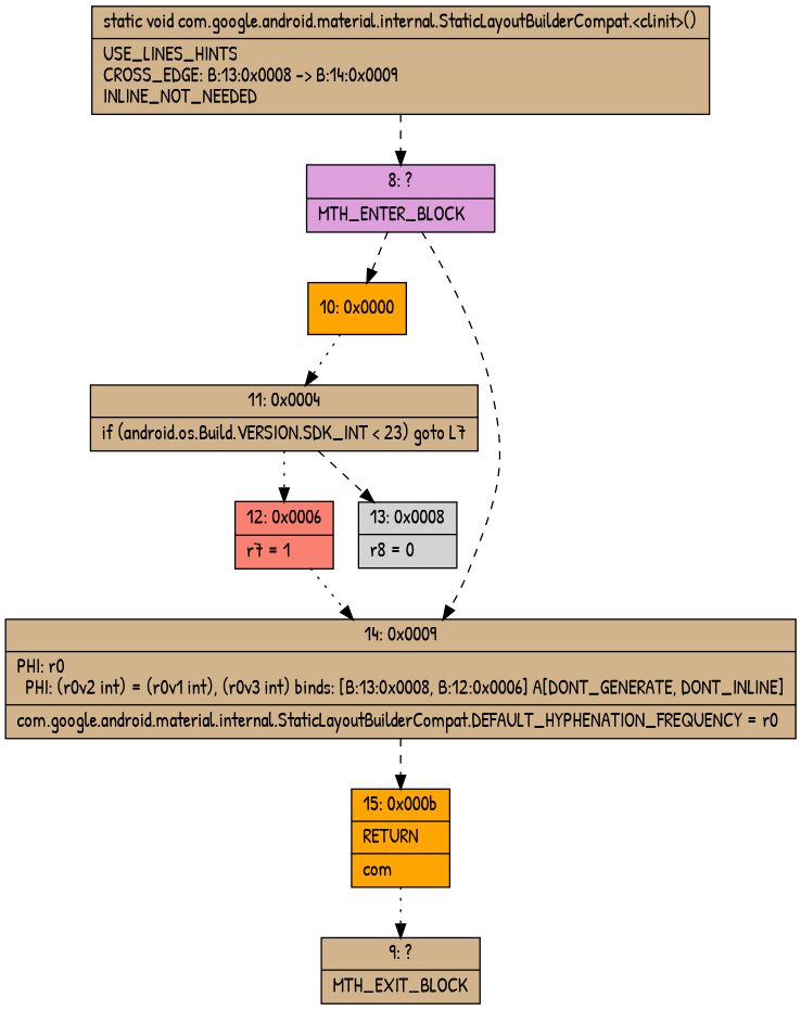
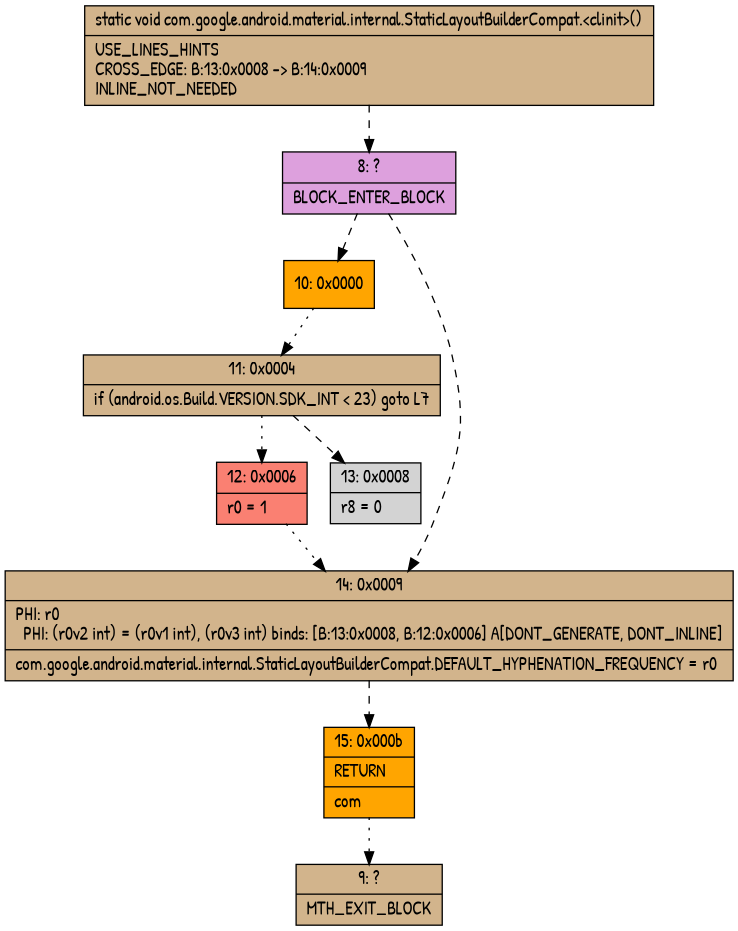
  digraph {
    fontname="Patrick Hand"
    node [fillcolor=tan fontname="Patrick Hand" shape=record style=filled]
    edge [fontname="Patrick Hand" style=dashed]
-   n1 [fillcolor=plum label="{8\:\ ?|MTH_ENTER_BLOCK\l}"]
+   n1 [fillcolor=plum label="{8\:\ ?|BLOCK_ENTER_BLOCK\l}"]
    n2 [fillcolor=orange label="{10\:\ 0x0000}"]
    n3 [label="{14\:\ 0x0009|PHI: r0 \l  PHI: (r0v2 int) = (r0v1 int), (r0v3 int) binds: [B:13:0x0008, B:12:0x0006] A[DONT_GENERATE, DONT_INLINE]\l|com.google.android.material.internal.StaticLayoutBuilderCompat.DEFAULT_HYPHENATION_FREQUENCY = r0\l}"]
    n4 [label="{11\:\ 0x0004|if (android.os.Build.VERSION.SDK_INT \< 23) goto L7\l}"]
-   n5 [fillcolor=salmon label="{12\:\ 0x0006|r7 = 1\l}"]
+   n5 [fillcolor=salmon label="{12\:\ 0x0006|r0 = 1\l}"]
    n6 [fillcolor=lightgrey label="{13\:\ 0x0008|r8 = 0\l}"]
    n7 [fillcolor=orange label="{15\:\ 0x000b|RETURN\l|com\l}"]
    n8 [label="{9\:\ ?|MTH_EXIT_BLOCK\l}"]
    n9 [label="{static void com.google.android.material.internal.StaticLayoutBuilderCompat.\<clinit\>()  | USE_LINES_HINTS\lCROSS_EDGE: B:13:0x0008 \-\> B:14:0x0009\lINLINE_NOT_NEEDED\l}"]
    n1 -> n2
    n1 -> n3
    n2 -> n4 [style=dotted]
    n3 -> n7
    n4 -> n5 [style=dotted]
    n4 -> n6
    n5 -> n3 [style=dotted]
    n7 -> n8 [style=dotted]
    n9 -> n1
  }
